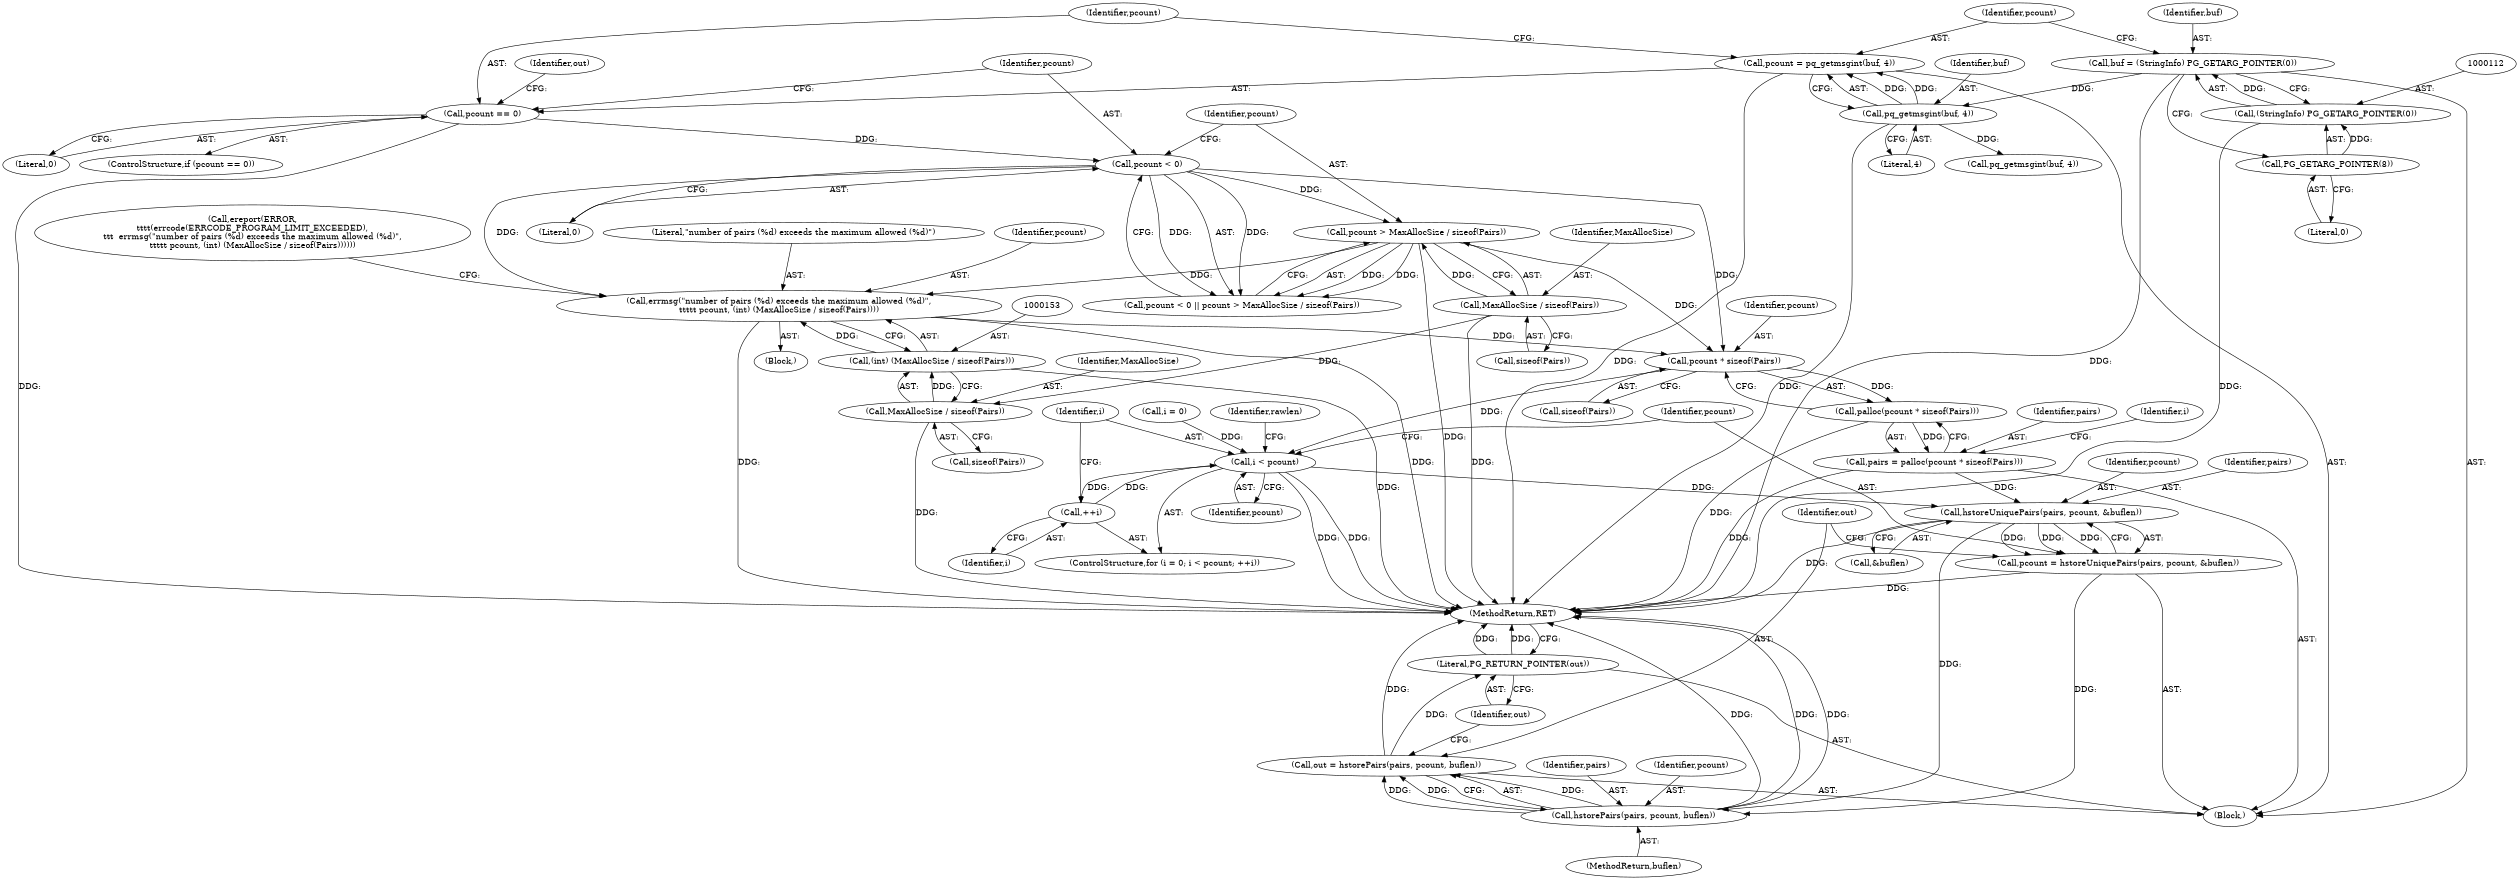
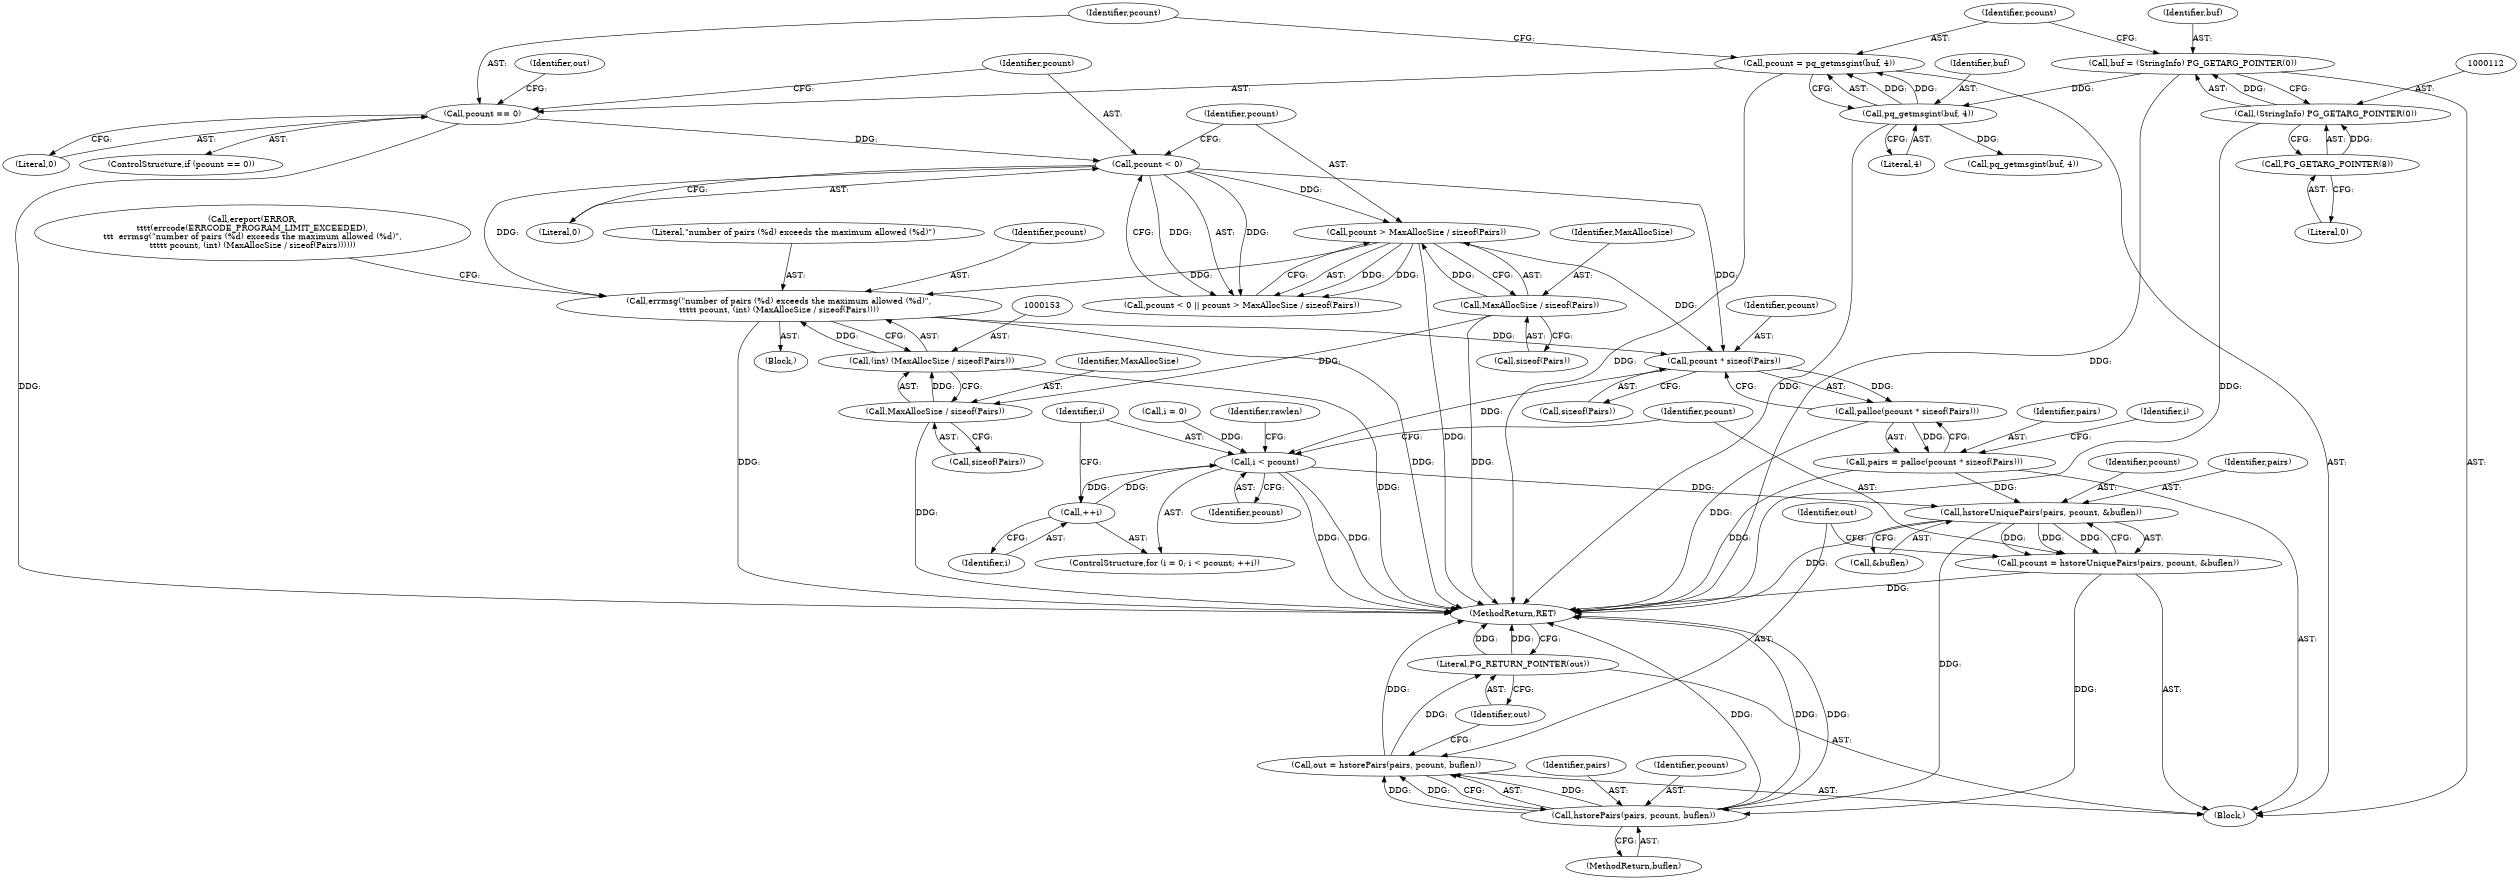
  digraph {
    n1 [label="(Call,pcount * sizeof(Pairs))"]
    n2 [label="(Call,palloc(pcount * sizeof(Pairs)))"]
    n3 [label="(Call,i < pcount)"]
    n4 [label="(Call,sizeof(Pairs))"]
    n5 [label="(MethodReturn,RET)"]
    n6 [label="(Call,pairs = palloc(pcount * sizeof(Pairs)))"]
    n7 [label="(Call,hstoreUniquePairs(pairs, pcount, &buflen))"]
    n8 [label="(Call,++i)"]
    n9 [label="(ControlStructure,for (i = 0; i < pcount; ++i))"]
    n10 [label="(Identifier,pcount)"]
    n11 [label="(Call,errmsg(\"number of pairs (%d) exceeds the maximum allowed (%d)\",\n\t\t\t\t\t pcount, (int) (MaxAllocSize / sizeof(Pairs))))"]
    n12 [label="(Call,(int) (MaxAllocSize / sizeof(Pairs)))"]
    n13 [label="(Block,)"]
    n14 [label="(Call,MaxAllocSize / sizeof(Pairs))"]
    n15 [label="(Literal,PG_RETURN_POINTER(out))"]
    n16 [label="(Call,pcount > MaxAllocSize / sizeof(Pairs))"]
    n17 [label="(Call,MaxAllocSize / sizeof(Pairs))"]
    n18 [label="(Call,pcount < 0 || pcount > MaxAllocSize / sizeof(Pairs))"]
    n19 [label="(Call,sizeof(Pairs))"]
    n20 [label="(Call,pcount < 0)"]
    n21 [label="(Literal,0)"]
    n22 [label="(Call,pcount == 0)"]
    n23 [label="(Literal,0)"]
    n24 [label="(ControlStructure,if (pcount == 0))"]
    n25 [label="(Call,pcount = pq_getmsgint(buf, 4))"]
    n26 [label="(Call,pq_getmsgint(buf, 4))"]
    n27 [label="(Block,)"]
    n28 [label="(Literal,4)"]
    n29 [label="(Call,pq_getmsgint(buf, 4))"]
    n30 [label="(Call,buf = (StringInfo) PG_GETARG_POINTER(0))"]
    n31 [label="(Call,(StringInfo) PG_GETARG_POINTER(0))"]
    n32 [label="(Call,PG_GETARG_POINTER(8))"]
    n33 [label="(Literal,0)"]
    n34 [label="(Call,sizeof(Pairs))"]
    n35 [label="(Call,pcount = hstoreUniquePairs(pairs, pcount, &buflen))"]
    n36 [label="(Call,hstorePairs(pairs, pcount, buflen))"]
    n37 [label="(Call,&buflen)"]
    n38 [label="(Call,out = hstorePairs(pairs, pcount, buflen))"]
    n39 [label="(MethodReturn,buflen)"]
    n40 [label="(Identifier,out)"]
    n41 [label="(Identifier,i)"]
    n42 [label="(Identifier,pairs)"]
    n43 [label="(Identifier,MaxAllocSize)"]
    n44 [label="(Identifier,pcount)"]
    n45 [label="(Identifier,pcount)"]
    n46 [label="(Identifier,buf)"]
    n47 [label="(Identifier,buf)"]
    n48 [label="(Identifier,MaxAllocSize)"]
    n49 [label="(Identifier,pcount)"]
    n50 [label="(Identifier,i)"]
    n51 [label="(Identifier,rawlen)"]
    n52 [label="(Literal,\"number of pairs (%d) exceeds the maximum allowed (%d)\")"]
    n53 [label="(Identifier,pcount)"]
    n54 [label="(Identifier,pcount)"]
    n55 [label="(Identifier,out)"]
    n56 [label="(Identifier,pcount)"]
    n57 [label="(Identifier,pcount)"]
    n58 [label="(Identifier,i)"]
    n59 [label="(Identifier,pairs)"]
    n60 [label="(Identifier,out)"]
    n61 [label="(Identifier,pcount)"]
    n62 [label="(Identifier,pairs)"]
    n63 [label="(Identifier,pcount)"]
    n64 [label="(Call,i = 0)"]
    n65 [label="(Call,ereport(ERROR,\n\t\t\t\t(errcode(ERRCODE_PROGRAM_LIMIT_EXCEEDED),\n\t\t\t  errmsg(\"number of pairs (%d) exceeds the maximum allowed (%d)\",\n\t\t\t\t\t pcount, (int) (MaxAllocSize / sizeof(Pairs))))))"]
    1000112
    1000153
    n1 -> n2 [label="AST: "]
    n1 -> n2 [label="DDG: "]
    n1 -> n3 [label="DDG: "]
    n1 -> n4 [label="CFG: "]
    n2 -> n1 [label="CFG: "]
    n2 -> n5 [label="DDG: "]
    n2 -> n6 [label="AST: "]
    n2 -> n6 [label="DDG: "]
    n3 -> n5 [label="DDG: "]
    n3 -> n5 [label="DDG: "]
    n3 -> n7 [label="DDG: "]
    n3 -> n8 [label="DDG: "]
    n3 -> n9 [label="AST: "]
    n3 -> n10 [label="CFG: "]
    n4 -> n1 [label="AST: "]
    n5 -> n15 [label="CFG: "]
    n6 -> n2 [label="CFG: "]
    n6 -> n5 [label="DDG: "]
    n6 -> n7 [label="DDG: "]
    n6 -> n27 [label="AST: "]
    n7 -> n5 [label="DDG: "]
    n7 -> n35 [label="AST: "]
    n7 -> n35 [label="DDG: "]
    n7 -> n35 [label="DDG: "]
    n7 -> n35 [label="DDG: "]
    n7 -> n36 [label="DDG: "]
    n7 -> n37 [label="CFG: "]
    n8 -> n3 [label="DDG: "]
    n8 -> n9 [label="AST: "]
    n8 -> n41 [label="CFG: "]
    n10 -> n3 [label="AST: "]
    n11 -> n1 [label="DDG: "]
    n11 -> n5 [label="DDG: "]
    n11 -> n5 [label="DDG: "]
    n11 -> n12 [label="CFG: "]
    n11 -> n13 [label="AST: "]
    n12 -> n5 [label="DDG: "]
    n12 -> n11 [label="AST: "]
    n12 -> n11 [label="DDG: "]
    n12 -> n14 [label="CFG: "]
    n14 -> n5 [label="DDG: "]
    n14 -> n12 [label="AST: "]
    n14 -> n12 [label="DDG: "]
    n14 -> n34 [label="CFG: "]
    n15 -> n5 [label="DDG: "]
    n15 -> n5 [label="DDG: "]
    n15 -> n27 [label="AST: "]
    n15 -> n40 [label="CFG: "]
    n16 -> n1 [label="DDG: "]
    n16 -> n5 [label="DDG: "]
    n16 -> n11 [label="DDG: "]
    n16 -> n17 [label="CFG: "]
    n16 -> n18 [label="AST: "]
    n16 -> n18 [label="DDG: "]
    n16 -> n18 [label="DDG: "]
    n17 -> n5 [label="DDG: "]
    n17 -> n14 [label="DDG: "]
    n17 -> n16 [label="AST: "]
    n17 -> n16 [label="DDG: "]
    n17 -> n19 [label="CFG: "]
    n18 -> n16 [label="CFG: "]
    n18 -> n20 [label="CFG: "]
    n19 -> n17 [label="AST: "]
    n20 -> n1 [label="DDG: "]
    n20 -> n11 [label="DDG: "]
    n20 -> n16 [label="DDG: "]
    n20 -> n18 [label="AST: "]
    n20 -> n18 [label="DDG: "]
    n20 -> n18 [label="DDG: "]
    n20 -> n21 [label="CFG: "]
    n21 -> n20 [label="AST: "]
    n22 -> n5 [label="DDG: "]
    n22 -> n20 [label="DDG: "]
    n22 -> n23 [label="CFG: "]
    n22 -> n24 [label="AST: "]
    n23 -> n22 [label="AST: "]
    n25 -> n5 [label="DDG: "]
    n25 -> n22 [label="AST: "]
    n25 -> n26 [label="CFG: "]
    n25 -> n27 [label="AST: "]
    n26 -> n5 [label="DDG: "]
    n26 -> n25 [label="AST: "]
    n26 -> n25 [label="DDG: "]
    n26 -> n25 [label="DDG: "]
    n26 -> n28 [label="CFG: "]
    n26 -> n29 [label="DDG: "]
    n28 -> n26 [label="AST: "]
    n30 -> n5 [label="DDG: "]
    n30 -> n26 [label="DDG: "]
    n30 -> n27 [label="AST: "]
    n30 -> n31 [label="CFG: "]
    n31 -> n5 [label="DDG: "]
    n31 -> n30 [label="AST: "]
    n31 -> n30 [label="DDG: "]
-   n30 -> n32 [label="CFG: "]
+   n31 -> n32 [label="CFG: "]
    n32 -> n31 [label="AST: "]
    n32 -> n31 [label="DDG: "]
    n32 -> n33 [label="CFG: "]
    n33 -> n32 [label="AST: "]
    n34 -> n14 [label="AST: "]
    n35 -> n5 [label="DDG: "]
    n35 -> n7 [label="CFG: "]
    n35 -> n27 [label="AST: "]
    n35 -> n36 [label="DDG: "]
    n36 -> n5 [label="DDG: "]
    n36 -> n5 [label="DDG: "]
    n36 -> n5 [label="DDG: "]
    n36 -> n38 [label="AST: "]
    n36 -> n38 [label="DDG: "]
    n36 -> n38 [label="DDG: "]
    n36 -> n38 [label="DDG: "]
+   n36 -> n39 [label="CFG: "]
    n37 -> n7 [label="AST: "]
    n38 -> n5 [label="DDG: "]
    n38 -> n15 [label="DDG: "]
    n38 -> n27 [label="AST: "]
    n38 -> n36 [label="CFG: "]
    n39 -> n36 [label="AST: "]
    n40 -> n15 [label="AST: "]
    n40 -> n38 [label="CFG: "]
    n41 -> n8 [label="AST: "]
    n42 -> n7 [label="AST: "]
    n43 -> n17 [label="AST: "]
    n44 -> n1 [label="AST: "]
    n45 -> n7 [label="AST: "]
    n46 -> n30 [label="AST: "]
    n47 -> n26 [label="AST: "]
    n48 -> n14 [label="AST: "]
    n49 -> n20 [label="AST: "]
    n49 -> n22 [label="CFG: "]
    n50 -> n3 [label="AST: "]
    n50 -> n8 [label="CFG: "]
    n51 -> n3 [label="CFG: "]
    n52 -> n11 [label="AST: "]
    n53 -> n11 [label="AST: "]
    n54 -> n22 [label="AST: "]
    n54 -> n25 [label="CFG: "]
    n55 -> n22 [label="CFG: "]
    n56 -> n25 [label="AST: "]
    n56 -> n30 [label="CFG: "]
    n57 -> n16 [label="AST: "]
    n57 -> n20 [label="CFG: "]
    n58 -> n6 [label="CFG: "]
    n59 -> n36 [label="AST: "]
    n60 -> n35 [label="CFG: "]
    n60 -> n38 [label="AST: "]
    n61 -> n36 [label="AST: "]
    n62 -> n6 [label="AST: "]
    n63 -> n3 [label="CFG: "]
    n63 -> n35 [label="AST: "]
    n64 -> n3 [label="DDG: "]
    n65 -> n11 [label="CFG: "]
    1000112 -> n31 [label="AST: "]
    1000153 -> n12 [label="AST: "]
  }
